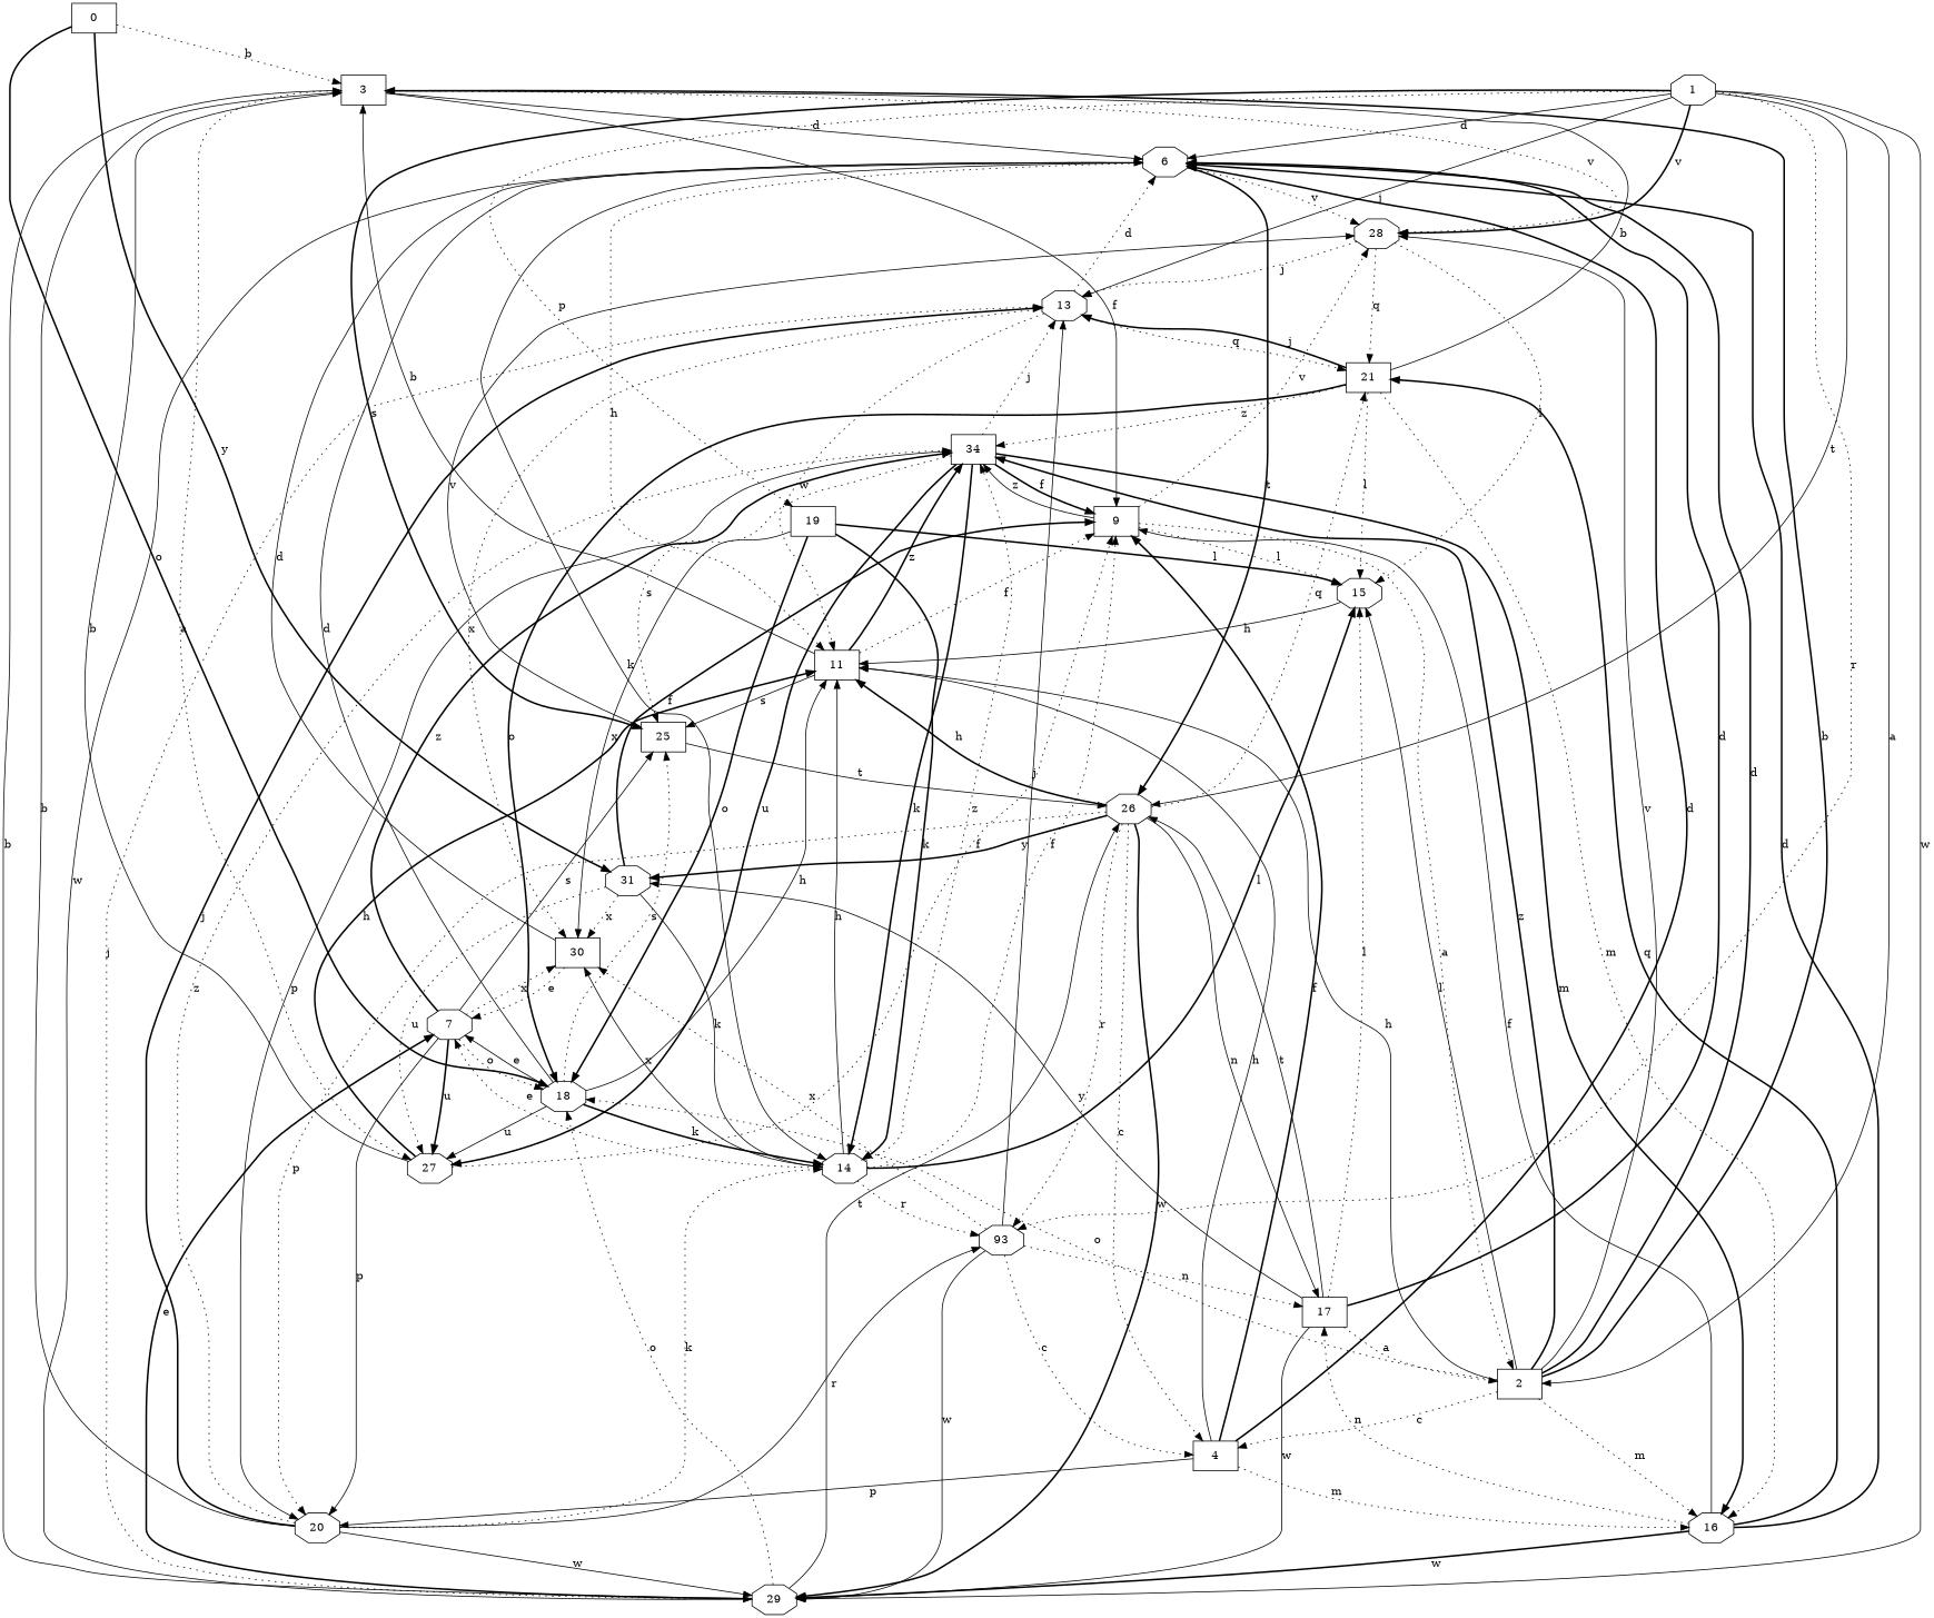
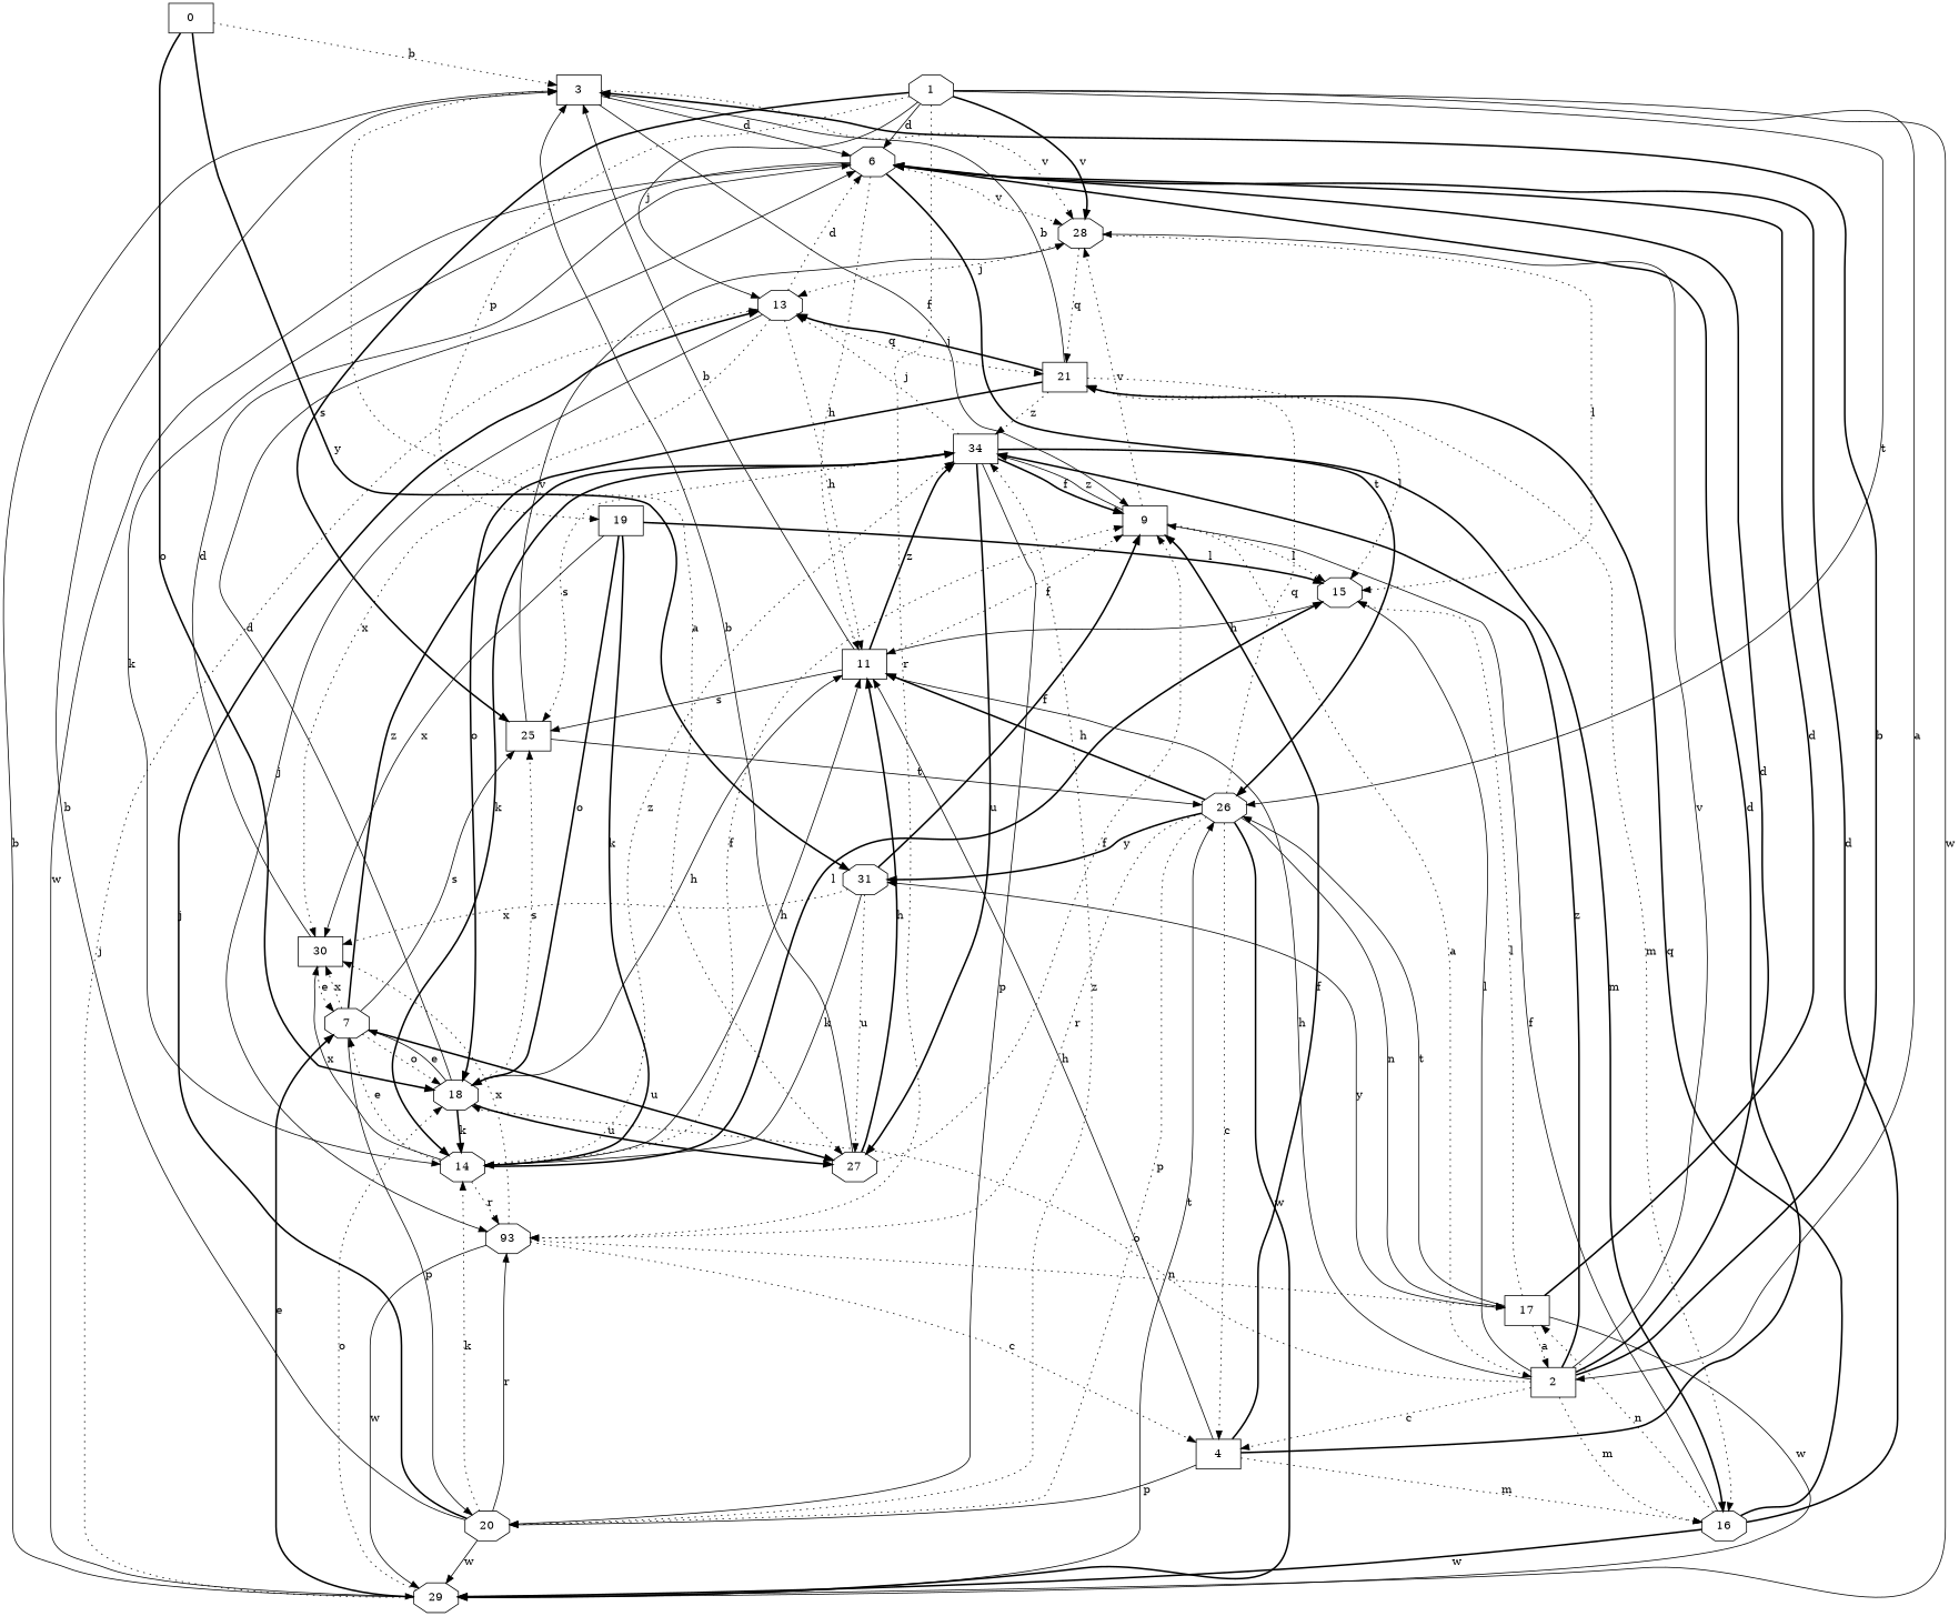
  strict digraph {
    node [shape=octagon]
    edge [style=dotted]
    0 [shape=box]
    3 [shape=box]
    18
    31
    6
    28
    9 [shape=box]
    27
    25 [shape=box]
    11 [shape=box]
    14
    7
    29
    13
    26
    30 [shape=box]
    1
    2 [shape=box]
    19 [shape=box]
    n20 [label=93]
    4 [shape=box]
    15
    16
    34 [shape=box]
    21 [shape=box]
    17 [shape=box]
    20
    0 -> 3 [label=b]
    0 -> 18 [label=o style=bold]
    0 -> 31 [label=y style=bold]
    3 -> 6 [label=d style=solid]
    3 -> 28 [label=v]
    3 -> 9 [label=f style=solid]
    3 -> 27 [label=a]
    18 -> 6 [label=d style=solid]
-   18 -> 27 [label=u style=solid]
+   18 -> 27 [label=u style=bold]
    18 -> 25 [label=s]
    18 -> 11 [label=h style=solid]
    18 -> 14 [label=k style=bold]
    18 -> 7 [label=e style=solid]
    31 -> 9 [label=f style=bold]
    31 -> 27 [label=u]
    31 -> 14 [label=k style=solid]
    31 -> 30 [label=x]
    6 -> 28 [label=v]
    6 -> 11 [label=h]
    6 -> 14 [label=k style=solid]
    6 -> 29 [label=w style=solid]
    6 -> 26 [label=t style=bold]
    28 -> 13 [label=j]
    28 -> 15 [label=l]
    28 -> 21 [label=q]
    9 -> 28 [label=v]
    9 -> 2 [label=a]
    9 -> 15 [label=l]
    9 -> 34 [label=z style=solid]
    27 -> 3 [label=b style=solid]
    27 -> 9 [label=f]
    27 -> 11 [label=h style=bold]
    25 -> 28 [label=v style=solid]
    25 -> 26 [label=t style=solid]
    11 -> 3 [label=b style=solid]
    11 -> 9 [label=f]
    11 -> 25 [label=s style=solid]
    11 -> 34 [label=z style=bold]
    14 -> 9 [label=f]
    14 -> 11 [label=h style=solid]
    14 -> 7 [label=e]
    14 -> 30 [label=x style=solid]
    14 -> n20 [label=r]
    14 -> 15 [label=l style=bold]
    14 -> 34 [label=z]
    7 -> 18 [label=o]
    7 -> 27 [label=u style=bold]
    7 -> 25 [label=s style=solid]
    7 -> 30 [label=x]
    7 -> 34 [label=z style=bold]
    7 -> 20 [label=p style=solid]
    29 -> 3 [label=b style=solid]
    29 -> 18 [label=o]
    29 -> 7 [label=e style=bold]
    29 -> 13 [label=j]
    29 -> 26 [label=t style=solid]
    13 -> 6 [label=d]
-   13 -> 11 [label=w]
+   13 -> 11 [label=h]
    13 -> 30 [label=x]
    13 -> 21 [label=q]
    26 -> 31 [label=y style=bold]
    26 -> 11 [label=h style=bold]
    26 -> 29 [label=w style=bold]
    26 -> n20 [label=r]
    26 -> 4 [label=c]
    26 -> 21 [label=q]
    26 -> 17 [label=n style=solid]
    26 -> 20 [label=p]
    30 -> 6 [label=d style=solid]
    30 -> 7 [label=e]
    1 -> 6 [label=d style=solid]
    1 -> 28 [label=v style=bold]
    1 -> 25 [label=s style=bold]
    1 -> 29 [label=w style=solid]
    1 -> 13 [label=j style=solid]
    1 -> 26 [label=t style=solid]
    1 -> 2 [label=a style=solid]
    1 -> 19 [label=p]
    1 -> n20 [label=r]
    2 -> 3 [label=b style=bold]
    2 -> 18 [label=o]
    2 -> 6 [label=d style=bold]
    2 -> 28 [label=v style=solid]
    2 -> 11 [label=h style=solid]
    2 -> 4 [label=c]
    2 -> 15 [label=l style=solid]
    2 -> 16 [label=m]
    2 -> 34 [label=z style=bold]
    19 -> 18 [label=o style=bold]
    19 -> 14 [label=k style=bold]
    19 -> 30 [label=x style=solid]
    19 -> 15 [label=l style=bold]
    n20 -> 29 [label=w style=solid]
-   n20 -> 13 [label=j style=solid]
+   13 -> n20 [label=j style=solid]
    n20 -> 30 [label=x]
    n20 -> 4 [label=c]
    n20 -> 17 [label=n]
    4 -> 6 [label=d style=bold]
    4 -> 9 [label=f style=bold]
    4 -> 11 [label=h style=solid]
    4 -> 16 [label=m]
    4 -> 20 [label=p style=solid]
    15 -> 11 [label=h style=solid]
    16 -> 6 [label=d style=bold]
    16 -> 9 [label=f style=solid]
    16 -> 29 [label=w style=bold]
    16 -> 21 [label=q style=bold]
    16 -> 17 [label=n]
    34 -> 9 [label=f style=bold]
    34 -> 27 [label=u style=bold]
    34 -> 25 [label=s]
    34 -> 14 [label=k style=bold]
    34 -> 13 [label=j]
    34 -> 16 [label=m style=bold]
    34 -> 20 [label=p style=solid]
    21 -> 3 [label=b style=solid]
    21 -> 18 [label=o style=bold]
    21 -> 13 [label=j style=bold]
    21 -> 15 [label=l]
    21 -> 16 [label=m]
    21 -> 34 [label=z]
    17 -> 31 [label=y style=solid]
    17 -> 6 [label=d style=bold]
    17 -> 29 [label=w style=solid]
    17 -> 26 [label=t style=solid]
    17 -> 2 [label=a]
    17 -> 15 [label=l]
    20 -> 3 [label=b style=solid]
    20 -> 14 [label=k]
    20 -> 29 [label=w style=solid]
    20 -> 13 [label=j style=bold]
    20 -> n20 [label=r style=solid]
    20 -> 34 [label=z]
  }
